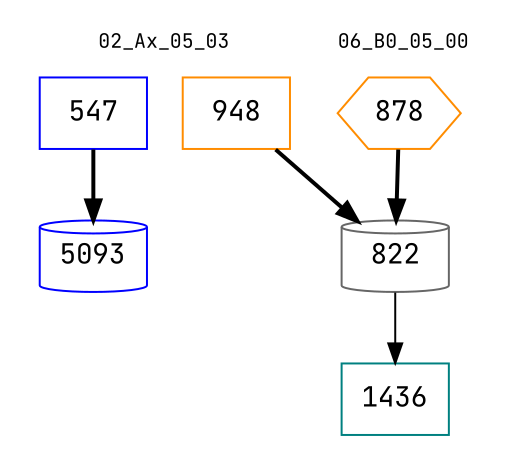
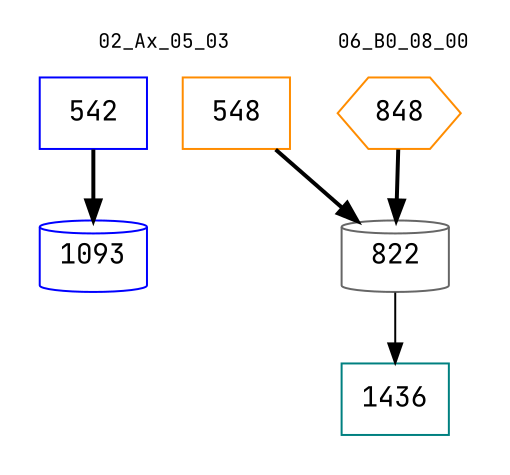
  digraph {
    fontname="JetBrains Mono"
    node [color=darkorange fontname="JetBrains Mono" shape=box]
    edge [color=black fontname="JetBrains Mono" style=bold]
-   n1 [label=948]
-   n2 [color=blue label=547]
-   n3 [color=blue label=5093 shape=cylinder]
-   n4 [label=878 shape=hexagon]
+   n1 [label=548]
+   n2 [color=blue label=542]
+   n3 [color=blue label=1093 shape=cylinder]
+   n4 [label=848 shape=hexagon]
    n5 [color=gray40 label=822 shape=cylinder]
    n6 [color=teal label=1436]
    subgraph cluster_1 {
      color=white
      fontsize=10
      label="02_Ax_05_03"
      n1
      n2
      n3
    }
    subgraph cluster_2 {
      color=white
      fontsize=10
-     label="06_B0_05_00"
+     label="06_B0_08_00"
      n4
      n5
      n6
    }
    n1 -> n5
    n2 -> n3
    n4 -> n5
    n5 -> n6 [style=solid]
  }
